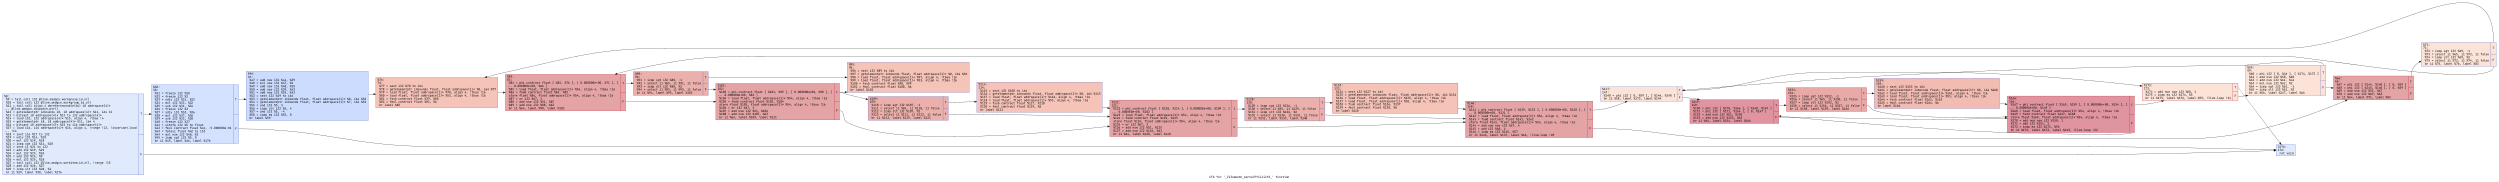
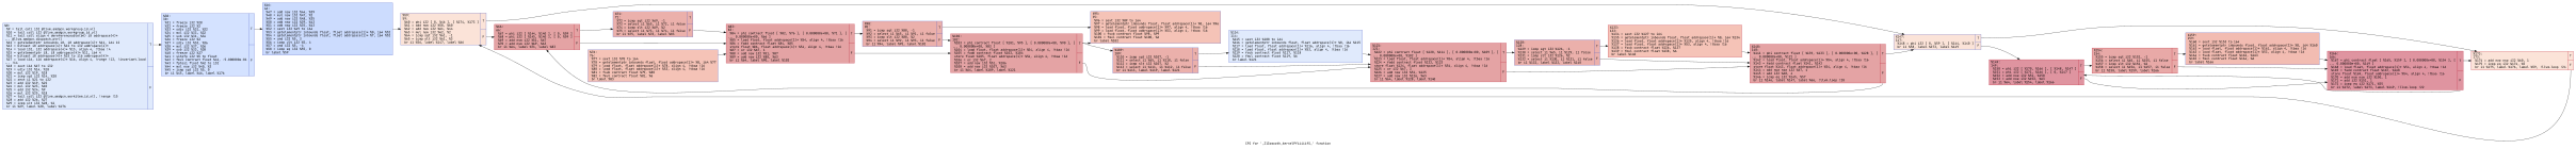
  digraph {
    fontname="JetBrains Mono"
    label="CFG for '_Z13smooth_kernelPfiiiiifS_' function"
    rankdir=LR
    node [color="#3d50c3ff" fillcolor="#c32e3170" fontname="JetBrains Mono" shape=record style=filled]
    edge [fontname="JetBrains Mono" tailport=s0]
    n1 [fillcolor="#b9d0f970" label="{%8:\l  %9 = tail call i32 @llvm.amdgcn.workgroup.id.x()\l  %10 = tail call i32 @llvm.amdgcn.workgroup.id.y()\l  %11 = tail call align 4 dereferenceable(64) i8 addrspace(4)*\l... @llvm.amdgcn.dispatch.ptr()\l  %12 = getelementptr inbounds i8, i8 addrspace(4)* %11, i64 12\l  %13 = bitcast i8 addrspace(4)* %12 to i32 addrspace(4)*\l  %14 = load i32, i32 addrspace(4)* %13, align 4, !tbaa !4\l  %15 = getelementptr i8, i8 addrspace(4)* %11, i64 4\l  %16 = bitcast i8 addrspace(4)* %15 to i16 addrspace(4)*\l  %17 = load i16, i16 addrspace(4)* %16, align 4, !range !13, !invariant.load\l... !14\l  %18 = zext i16 %17 to i32\l  %19 = udiv i32 %14, %18\l  %20 = mul i32 %19, %18\l  %21 = icmp ugt i32 %14, %20\l  %22 = zext i1 %21 to i32\l  %23 = add i32 %19, %22\l  %24 = mul i32 %23, %10\l  %25 = add i32 %24, %9\l  %26 = mul i32 %25, %18\l  %27 = tail call i32 @llvm.amdgcn.workitem.id.x(), !range !15\l  %28 = add i32 %26, %27\l  %29 = icmp slt i32 %28, %1\l  br i1 %29, label %30, label %176\l|{<s0>T|<s1>F}}"]
    n2 [fillcolor="#9ebeff70" label="{%30:\l30:                                               \l  %31 = freeze i32 %28\l  %32 = freeze i32 %2\l  %33 = sdiv i32 %31, %32\l  %34 = mul i32 %33, %32\l  %35 = sub i32 %31, %34\l  %36 = freeze i32 %3\l  %37 = sdiv i32 %33, %36\l  %38 = mul i32 %37, %36\l  %39 = sub i32 %33, %38\l  %40 = freeze i32 %37\l  %41 = sitofp i32 %5 to float\l  %42 = fmul contract float %41, -5.000000e-01\l  %43 = fptosi float %42 to i32\l  %44 = mul nsw i32 %40, %3\l  %45 = icmp sgt i32 %5, 0\l  br i1 %45, label %46, label %176\l|{<s0>T|<s1>F}}"]
-   n3 [fillcolor="#b9d0f970" label="{%176:\l176:                                              \l  ret void\l}"]
    n4 [fillcolor="#8caffe70" label="{%46:\l46:                                               \l  %47 = add nsw i32 %44, %39\l  %48 = mul nsw i32 %47, %2\l  %49 = add nsw i32 %48, %35\l  %50 = add nsw i32 %39, %43\l  %51 = add nsw i32 %35, %43\l  %52 = sext i32 %49 to i64\l  %53 = getelementptr inbounds float, float addrspace(1)* %0, i64 %52\l  %54 = getelementptr inbounds float, float addrspace(1)* %7, i64 %52\l  %55 = and i32 %5, 3\l  %56 = icmp ult i32 %5, 4\l  %57 = and i32 %5, -4\l  %58 = icmp eq i32 %55, 0\l  br label %59\l}"]
    n5 [fillcolor="#f6bfa670" label="{%59:\l59:                                               \l  %60 = phi i32 [ 0, %46 ], [ %174, %173 ]\l  %61 = add nsw i32 %50, %60\l  %62 = add nsw i32 %61, %44\l  %63 = mul nsw i32 %62, %2\l  %64 = icmp sgt i32 %61, -1\l  %65 = icmp slt i32 %61, %3\l  br i1 %56, label %147, label %66\l|{<s0>T|<s1>F}}"]
    n6 [fillcolor="#f6bfa670" label="{%147:\l147:                                              \l  %148 = phi i32 [ 0, %59 ], [ %144, %140 ]\l  br i1 %58, label %173, label %149\l|{<s0>T|<s1>F}}"]
    n7 [color="#b70d28ff" label="{%66:\l66:                                               \l  %67 = phi i32 [ %144, %140 ], [ 0, %59 ]\l  %68 = phi i32 [ %145, %140 ], [ 0, %59 ]\l  %69 = add nsw i32 %51, %67\l  %70 = add nsw i32 %69, %63\l  br i1 %64, label %71, label %83\l|{<s0>T|<s1>F}}"]
    n8 [color="#b70d28ff" fillcolor="#f6bfa670" label="{%173:\l173:                                              \l  %174 = add nuw nsw i32 %60, 1\l  %175 = icmp eq i32 %174, %5\l  br i1 %175, label %176, label %59, !llvm.loop !24\l|{<s0>T|<s1>F}}"]
    n9 [color="#b70d28ff" fillcolor="#b70d2870" label="{%149:\l149:                                              \l  %150 = phi i32 [ %170, %166 ], [ %148, %147 ]\l  %151 = phi i32 [ %171, %166 ], [ 0, %147 ]\l  %152 = add nsw i32 %51, %150\l  %153 = add nsw i32 %152, %63\l  br i1 %64, label %154, label %166\l|{<s0>T|<s1>F}}"]
-   n10 [fillcolor="#f6bfa670" label="{%71:\l71:                                               \l  %72 = icmp sgt i32 %69, -1\l  %73 = select i1 %65, i1 %72, i1 false\l  %74 = icmp slt i32 %69, %2\l  %75 = select i1 %73, i1 %74, i1 false\l  br i1 %75, label %76, label %83\l|{<s0>T|<s1>F}}"]
+   n10 [fillcolor="#d24b4070" label="{%71:\l71:                                               \l  %72 = icmp sgt i32 %69, -1\l  %73 = select i1 %65, i1 %72, i1 false\l  %74 = icmp slt i32 %69, %2\l  %75 = select i1 %73, i1 %74, i1 false\l  br i1 %75, label %76, label %83\l|{<s0>T|<s1>F}}"]
    n11 [color="#b70d28ff" label="{%83:\l83:                                               \l  %84 = phi contract float [ %82, %76 ], [ 0.000000e+00, %71 ], [\l... 0.000000e+00, %66 ]\l  %85 = load float, float addrspace(1)* %54, align 4, !tbaa !16\l  %86 = fadd contract float %84, %85\l  store float %86, float addrspace(1)* %54, align 4, !tbaa !16\l  %87 = or i32 %67, 1\l  %88 = add nsw i32 %51, %87\l  %89 = add nsw i32 %88, %63\l  br i1 %64, label %90, label %102\l|{<s0>T|<s1>F}}"]
    n12 [color="#b70d28ff" fillcolor="#ca3b3770" label="{%154:\l154:                                              \l  %155 = icmp sgt i32 %152, -1\l  %156 = select i1 %65, i1 %155, i1 false\l  %157 = icmp slt i32 %152, %2\l  %158 = select i1 %156, i1 %157, i1 false\l  br i1 %158, label %159, label %166\l|{<s0>T|<s1>F}}"]
    n13 [color="#b70d28ff" fillcolor="#b70d2870" label="{%166:\l166:                                              \l  %167 = phi contract float [ %165, %159 ], [ 0.000000e+00, %154 ], [\l... 0.000000e+00, %149 ]\l  %168 = load float, float addrspace(1)* %54, align 4, !tbaa !16\l  %169 = fadd contract float %167, %168\l  store float %169, float addrspace(1)* %54, align 4, !tbaa !16\l  %170 = add nuw nsw i32 %150, 1\l  %171 = add i32 %151, 1\l  %172 = icmp eq i32 %171, %55\l  br i1 %172, label %173, label %149, !llvm.loop !22\l|{<s0>T|<s1>F}}"]
    n14 [fillcolor="#e8765c70" label="{%76:\l76:                                               \l  %77 = sext i32 %70 to i64\l  %78 = getelementptr inbounds float, float addrspace(1)* %0, i64 %77\l  %79 = load float, float addrspace(1)* %78, align 4, !tbaa !16\l  %80 = load float, float addrspace(1)* %53, align 4, !tbaa !16\l  %81 = fsub contract float %79, %80\l  %82 = fmul contract float %81, %6\l  br label %83\l}"]
    n15 [fillcolor="#d24b4070" label="{%90:\l90:                                               \l  %91 = icmp sgt i32 %88, -1\l  %92 = select i1 %65, i1 %91, i1 false\l  %93 = icmp slt i32 %88, %2\l  %94 = select i1 %92, i1 %93, i1 false\l  br i1 %94, label %95, label %102\l|{<s0>T|<s1>F}}"]
    n16 [color="#b70d28ff" label="{%102:\l102:                                              \l  %103 = phi contract float [ %101, %95 ], [ 0.000000e+00, %90 ], [\l... 0.000000e+00, %83 ]\l  %104 = load float, float addrspace(1)* %54, align 4, !tbaa !16\l  %105 = fadd contract float %103, %104\l  store float %105, float addrspace(1)* %54, align 4, !tbaa !16\l  %106 = or i32 %67, 2\l  %107 = add nsw i32 %51, %106\l  %108 = add nsw i32 %107, %63\l  br i1 %64, label %109, label %121\l|{<s0>T|<s1>F}}"]
    n17 [fillcolor="#e8765c70" label="{%95:\l95:                                               \l  %96 = sext i32 %89 to i64\l  %97 = getelementptr inbounds float, float addrspace(1)* %0, i64 %96\l  %98 = load float, float addrspace(1)* %97, align 4, !tbaa !16\l  %99 = load float, float addrspace(1)* %53, align 4, !tbaa !16\l  %100 = fsub contract float %98, %99\l  %101 = fmul contract float %100, %6\l  br label %102\l}"]
    n18 [fillcolor="#d24b4070" label="{%109:\l109:                                              \l  %110 = icmp sgt i32 %107, -1\l  %111 = select i1 %65, i1 %110, i1 false\l  %112 = icmp slt i32 %107, %2\l  %113 = select i1 %111, i1 %112, i1 false\l  br i1 %113, label %119, label %121\l|{<s0>T|<s1>F}}"]
    n19 [color="#b70d28ff" label="{%121:\l121:                                              \l  %122 = phi contract float [ %120, %114 ], [ 0.000000e+00, %109 ], [\l... 0.000000e+00, %102 ]\l  %123 = load float, float addrspace(1)* %54, align 4, !tbaa !16\l  %124 = fadd contract float %122, %123\l  store float %124, float addrspace(1)* %54, align 4, !tbaa !16\l  %125 = or i32 %67, 3\l  %126 = add nsw i32 %51, %125\l  %127 = add nsw i32 %126, %63\l  br i1 %64, label %128, label %140\l|{<s0>T|<s1>F}}"]
-   n20 [fillcolor="#e8765c70" label="{%114:\l114:                                              \l  %115 = sext i32 %108 to i64\l  %116 = getelementptr inbounds float, float addrspace(1)* %0, i64 %115\l  %117 = load float, float addrspace(1)* %116, align 4, !tbaa !16\l  %118 = load float, float addrspace(1)* %53, align 4, !tbaa !16\l  %119 = fsub contract float %117, %118\l  %120 = fmul contract float %119, %6\l  br label %121\l}"]
+   n20 [fillcolor="#b9d0f970" label="{%114:\l114:                                              \l  %115 = sext i32 %108 to i64\l  %116 = getelementptr inbounds float, float addrspace(1)* %0, i64 %115\l  %117 = load float, float addrspace(1)* %116, align 4, !tbaa !16\l  %118 = load float, float addrspace(1)* %53, align 4, !tbaa !16\l  %119 = fsub contract float %117, %118\l  %120 = fmul contract float %119, %6\l  br label %121\l}"]
    n21 [fillcolor="#d24b4070" label="{%128:\l128:                                              \l  %129 = icmp sgt i32 %126, -1\l  %130 = select i1 %65, i1 %129, i1 false\l  %131 = icmp slt i32 %126, %2\l  %132 = select i1 %130, i1 %131, i1 false\l  br i1 %132, label %133, label %140\l|{<s0>T|<s1>F}}"]
    n22 [color="#b70d28ff" label="{%140:\l140:                                              \l  %141 = phi contract float [ %139, %133 ], [ 0.000000e+00, %128 ], [\l... 0.000000e+00, %121 ]\l  %142 = load float, float addrspace(1)* %54, align 4, !tbaa !16\l  %143 = fadd contract float %141, %142\l  store float %143, float addrspace(1)* %54, align 4, !tbaa !16\l  %144 = add nuw nsw i32 %67, 4\l  %145 = add i32 %68, 4\l  %146 = icmp eq i32 %145, %57\l  br i1 %146, label %147, label %66, !llvm.loop !20\l|{<s0>T|<s1>F}}"]
    n23 [color="#b70d28ff" fillcolor="#e8765c70" label="{%133:\l133:                                              \l  %134 = sext i32 %127 to i64\l  %135 = getelementptr inbounds float, float addrspace(1)* %0, i64 %134\l  %136 = load float, float addrspace(1)* %135, align 4, !tbaa !16\l  %137 = load float, float addrspace(1)* %53, align 4, !tbaa !16\l  %138 = fsub contract float %136, %137\l  %139 = fmul contract float %138, %6\l  br label %140\l}"]
    n24 [fillcolor="#e1675170" label="{%159:\l159:                                              \l  %160 = sext i32 %153 to i64\l  %161 = getelementptr inbounds float, float addrspace(1)* %0, i64 %160\l  %162 = load float, float addrspace(1)* %161, align 4, !tbaa !16\l  %163 = load float, float addrspace(1)* %53, align 4, !tbaa !16\l  %164 = fsub contract float %162, %163\l  %165 = fmul contract float %164, %6\l  br label %166\l}"]
    n1 -> n2
-   n1 -> n3 [tailport=s1]
-   n2 -> n3 [tailport=s1]
    n2 -> n4
-   n4 -> n14
+   n4 -> n5
    n5 -> n6
    n5 -> n7 [tailport=s1]
    n6 -> n8
    n6 -> n9 [tailport=s1]
    n7 -> n10
-   n8 -> n3
+   n7 -> n11 [tailport=s1]
    n8 -> n5 [tailport=s1]
    n9 -> n12
    n9 -> n13 [tailport=s1]
    n10 -> n11 [tailport=s1]
-   n10 -> n14
    n11 -> n15
    n11 -> n16 [tailport=s1]
    n12 -> n13 [tailport=s1]
    n12 -> n24
    n13 -> n8
    n13 -> n9 [tailport=s1]
    n14 -> n11
    n15 -> n16 [tailport=s1]
    n15 -> n17
    n16 -> n17
    n16 -> n18
    n16 -> n19 [tailport=s1]
    n18 -> n19 [tailport=s1]
    n18 -> n20
    n19 -> n21
    n19 -> n22 [tailport=s1]
    n20 -> n19
    n21 -> n22 [tailport=s1]
    n21 -> n23
    n22 -> n6
    n22 -> n7 [tailport=s1]
    n23 -> n22
    n24 -> n13
  }
